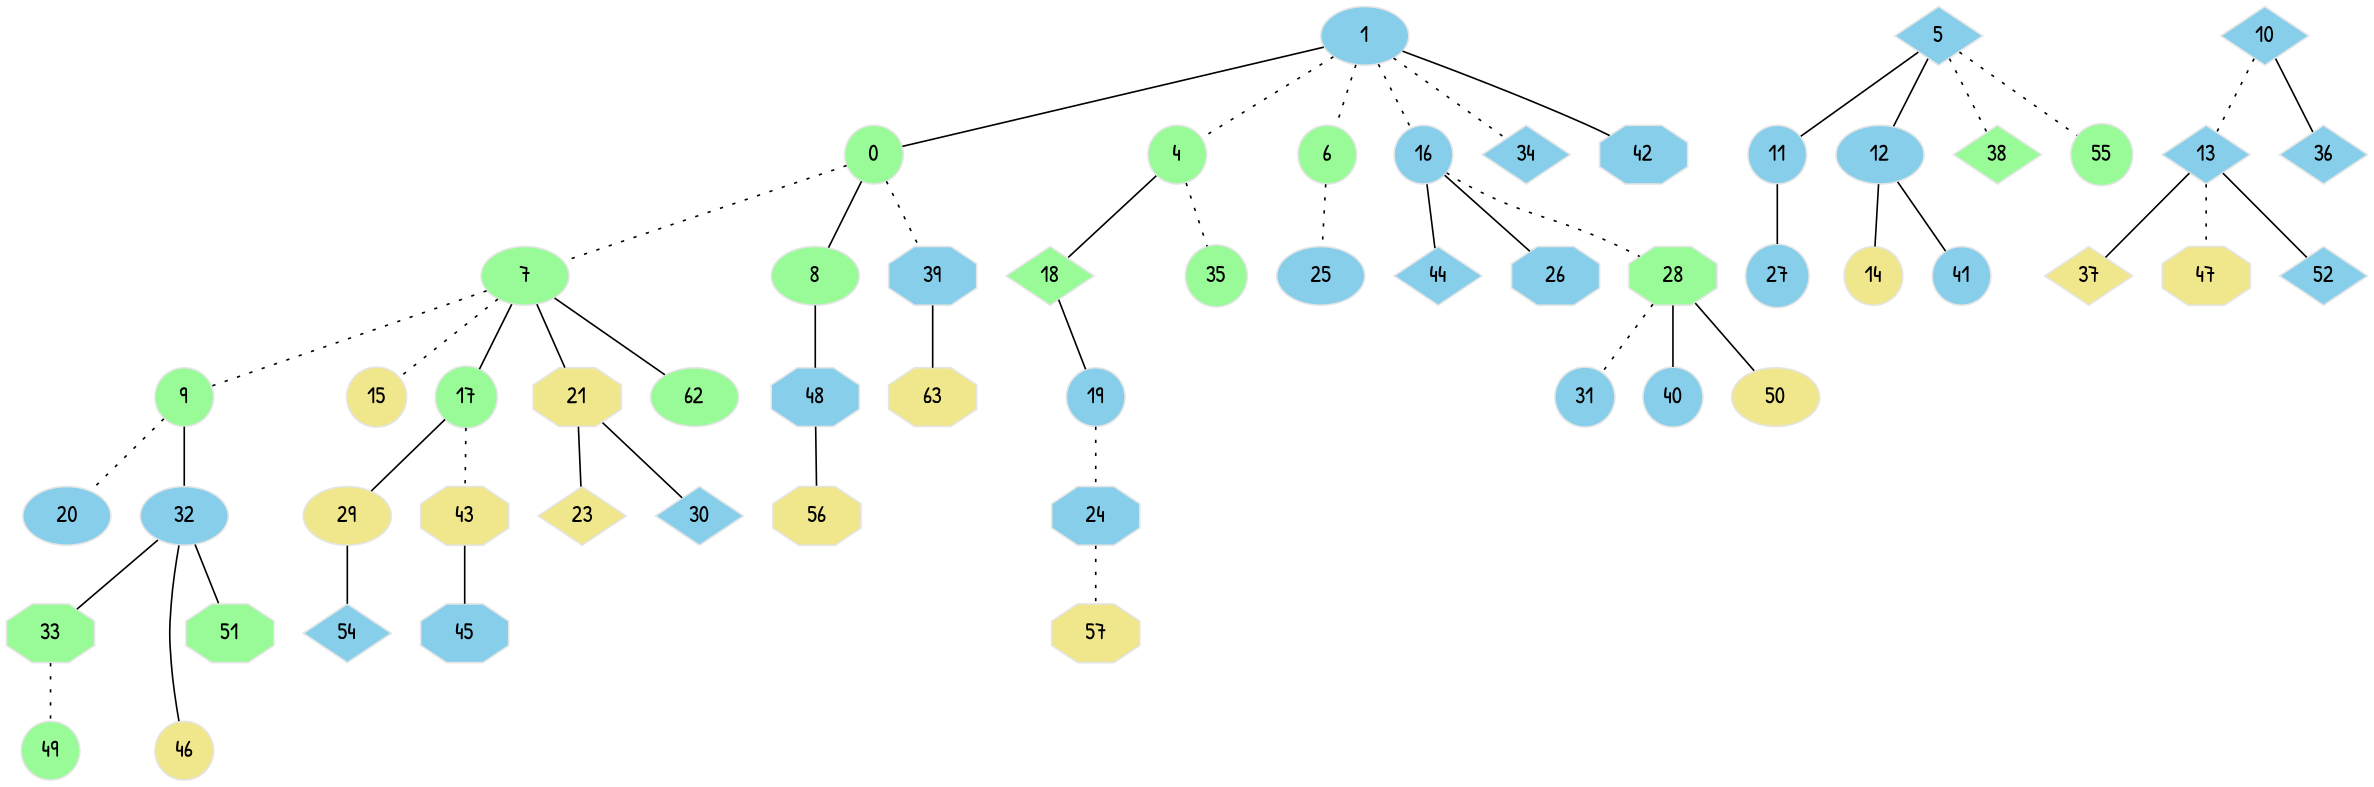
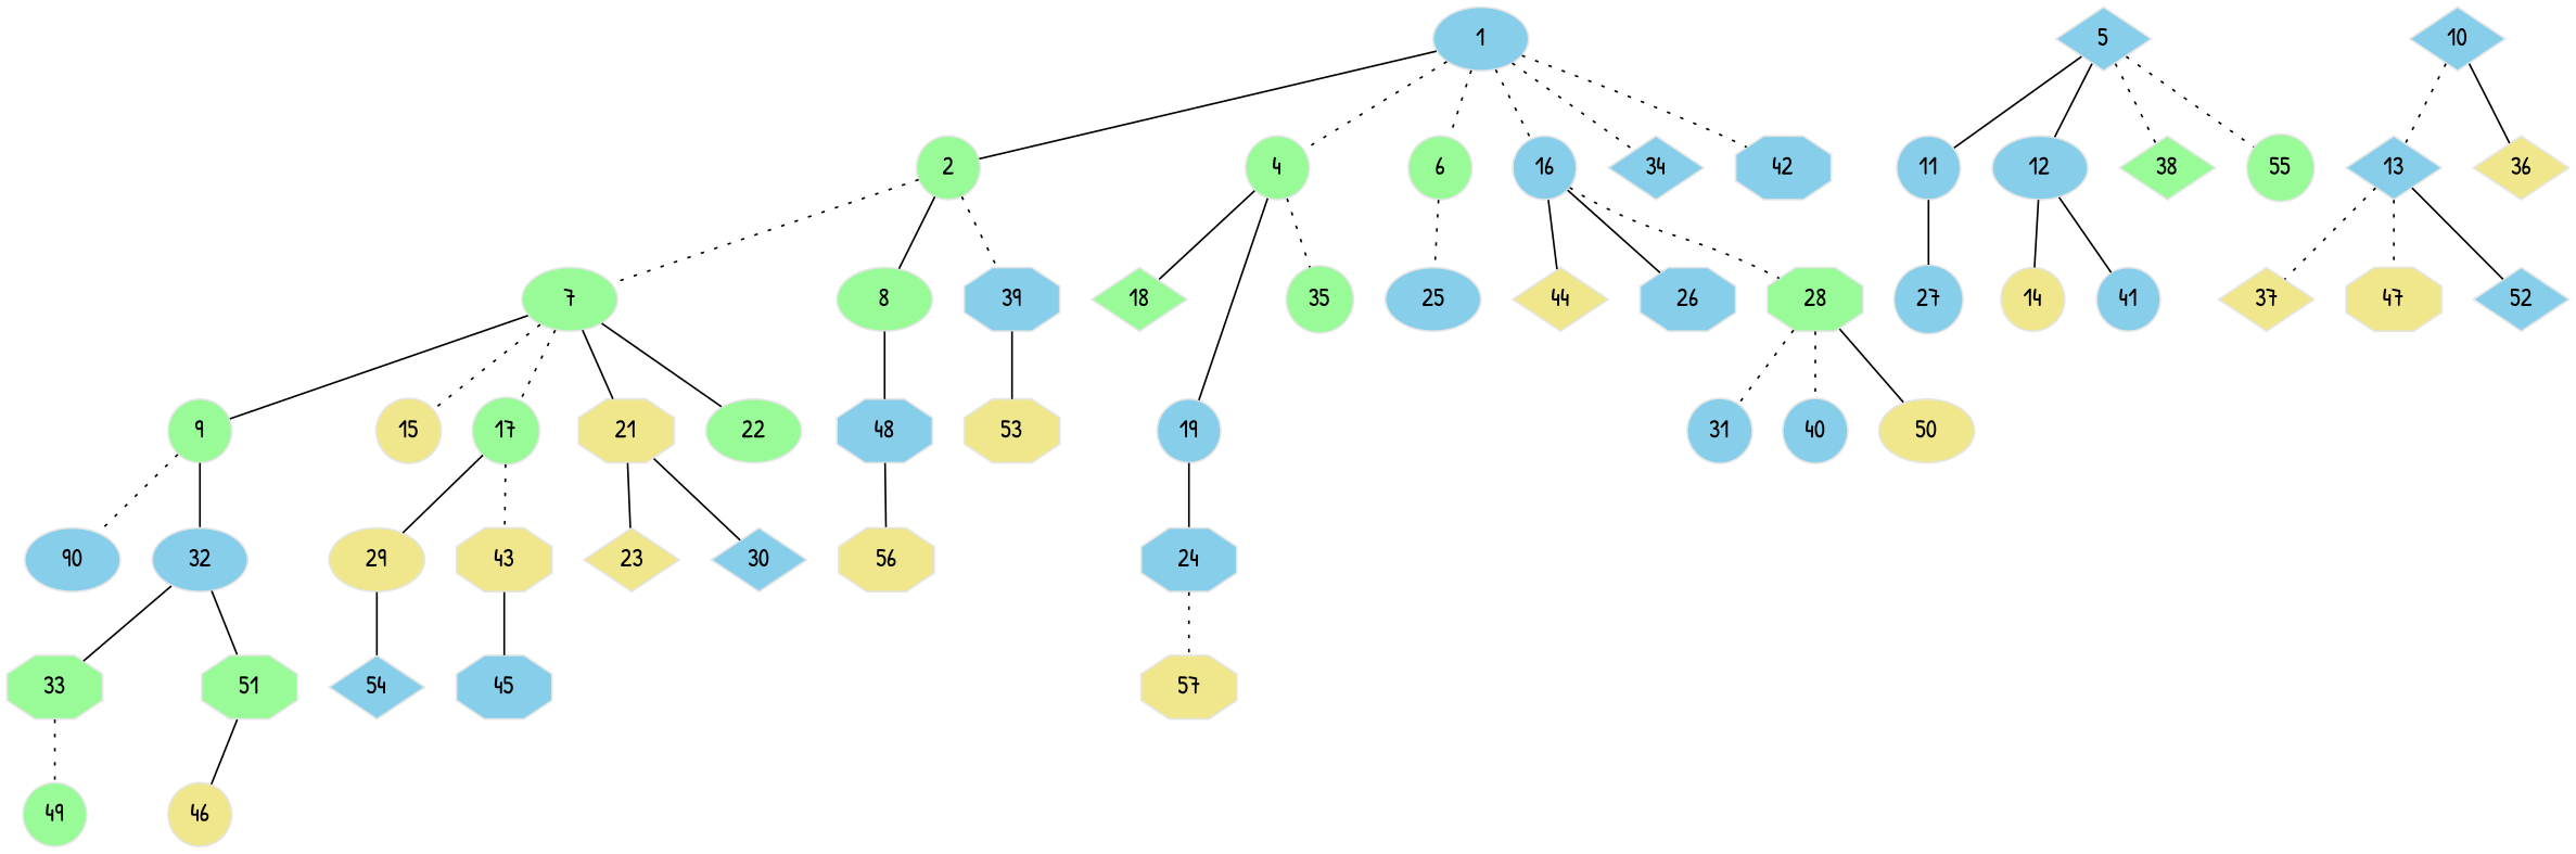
  graph {
    fontname="Patrick Hand"
    node [color=gray90 fillcolor=skyblue fontname="Patrick Hand" shape=circle style=filled]
    edge [fontname="Patrick Hand" style=solid]
    1 [shape=ellipse]
-   2 [fillcolor=palegreen label=0]
+   2 [fillcolor=palegreen]
    4 [fillcolor=palegreen]
    6 [fillcolor=palegreen]
    16
    34 [shape=diamond]
    42 [shape=octagon]
    7 [fillcolor=palegreen shape=ellipse]
    8 [fillcolor=palegreen shape=ellipse]
    39 [shape=octagon]
    18 [fillcolor=palegreen shape=diamond]
    19
    35 [fillcolor=palegreen]
    25 [shape=ellipse]
-   44 [shape=diamond]
+   44 [fillcolor=khaki shape=diamond]
    26 [shape=octagon]
    28 [fillcolor=palegreen shape=octagon]
    9 [fillcolor=palegreen]
    15 [fillcolor=khaki]
    17 [fillcolor=palegreen]
    21 [fillcolor=khaki shape=octagon]
-   22 [fillcolor=palegreen shape=ellipse label=62]
+   22 [fillcolor=palegreen shape=ellipse]
    48 [shape=octagon]
-   53 [fillcolor=khaki shape=octagon label=63]
+   53 [fillcolor=khaki shape=octagon]
    5 [shape=diamond]
    11
    12 [shape=ellipse]
    38 [fillcolor=palegreen shape=diamond]
    55 [fillcolor=palegreen]
    10 [shape=diamond]
    13 [shape=diamond]
-   36 [shape=diamond]
+   36 [fillcolor=khaki shape=diamond]
    24 [shape=octagon]
    27
    14 [fillcolor=khaki]
    41
-   20 [shape=ellipse]
+   20 [shape=ellipse label=90]
    32 [shape=ellipse]
    29 [fillcolor=khaki shape=ellipse]
    43 [fillcolor=khaki shape=octagon]
    23 [fillcolor=khaki shape=diamond]
    30 [shape=diamond]
    56 [fillcolor=khaki shape=octagon]
    33 [fillcolor=palegreen shape=octagon]
    46 [fillcolor=khaki]
    51 [fillcolor=palegreen shape=octagon]
    37 [fillcolor=khaki shape=diamond]
    47 [fillcolor=khaki shape=octagon]
    52 [shape=diamond]
    31
    40
    50 [fillcolor=khaki shape=ellipse]
    54 [shape=diamond]
    45 [shape=octagon]
    57 [fillcolor=khaki shape=octagon]
    49 [fillcolor=palegreen]
    1 -- 2
    1 -- 4 [style=dotted]
    1 -- 6 [style=dotted]
    1 -- 16 [style=dotted]
    1 -- 34 [style=dotted]
-   1 -- 42
+   1 -- 42 [style=dotted]
    2 -- 7 [style=dotted]
    2 -- 8
    2 -- 39 [style=dotted]
    4 -- 18
-   18 -- 19
+   4 -- 19
    4 -- 35 [style=dotted]
    6 -- 25 [style=dotted]
    16 -- 44
    16 -- 26
    16 -- 28 [style=dotted]
-   7 -- 9 [style=dotted]
+   7 -- 9
    7 -- 15 [style=dotted]
-   7 -- 17
+   7 -- 17 [style=dotted]
    7 -- 21
    7 -- 22
    8 -- 48
    39 -- 53
-   19 -- 24 [style=dotted]
+   19 -- 24
    28 -- 31 [style=dotted]
-   28 -- 40
+   28 -- 40 [style=dotted]
    28 -- 50
    9 -- 20 [style=dotted]
    9 -- 32
    17 -- 29
    17 -- 43 [style=dotted]
    21 -- 23
    21 -- 30
    48 -- 56
    5 -- 11
    5 -- 12
    5 -- 38 [style=dotted]
    5 -- 55 [style=dotted]
    11 -- 27
    12 -- 14
    12 -- 41
    10 -- 13 [style=dotted]
    10 -- 36
-   13 -- 37
+   13 -- 37 [style=dotted]
    13 -- 47 [style=dotted]
    13 -- 52
    24 -- 57 [style=dotted]
    32 -- 33
-   32 -- 46
+   51 -- 46
    32 -- 51
    29 -- 54
    43 -- 45
    33 -- 49 [style=dotted]
  }
